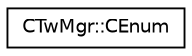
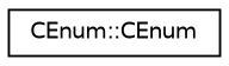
  digraph {
    rankdir=LR
-   n1 [color=black fillcolor=white fontname=Helvetica fontsize=10 height=0.2 label="CTwMgr::CEnum" shape=record style=filled width=0.4]
+   n1 [color=black fillcolor=white fontname=Helvetica fontsize=10 height=0.2 label="CEnum::CEnum" shape=record style=filled width=0.4]
  }
